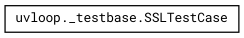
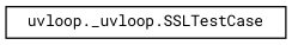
  digraph {
    rankdir=LR
    fontname="Roboto Mono"
-   n1 [color=black fillcolor=white fontname="Roboto Mono" fontsize=10 height=0.2 label="uvloop._testbase.SSLTestCase" shape=record style=filled width=0.4]
+   n1 [color=black fillcolor=white fontname="Roboto Mono" fontsize=10 height=0.2 label="uvloop._uvloop.SSLTestCase" shape=record style=filled width=0.4]
  }
